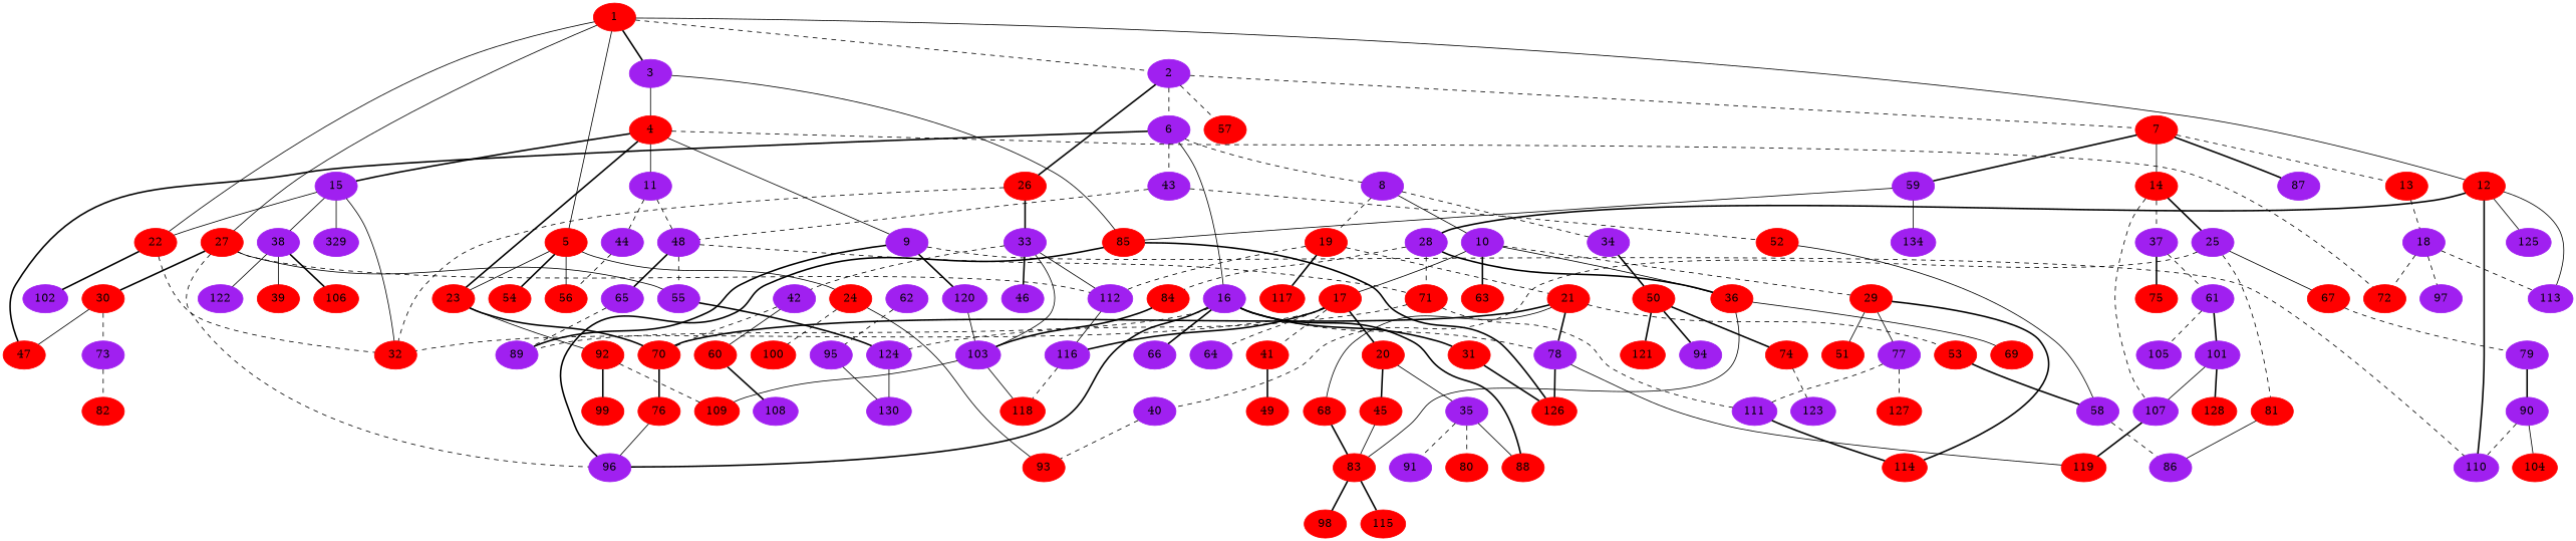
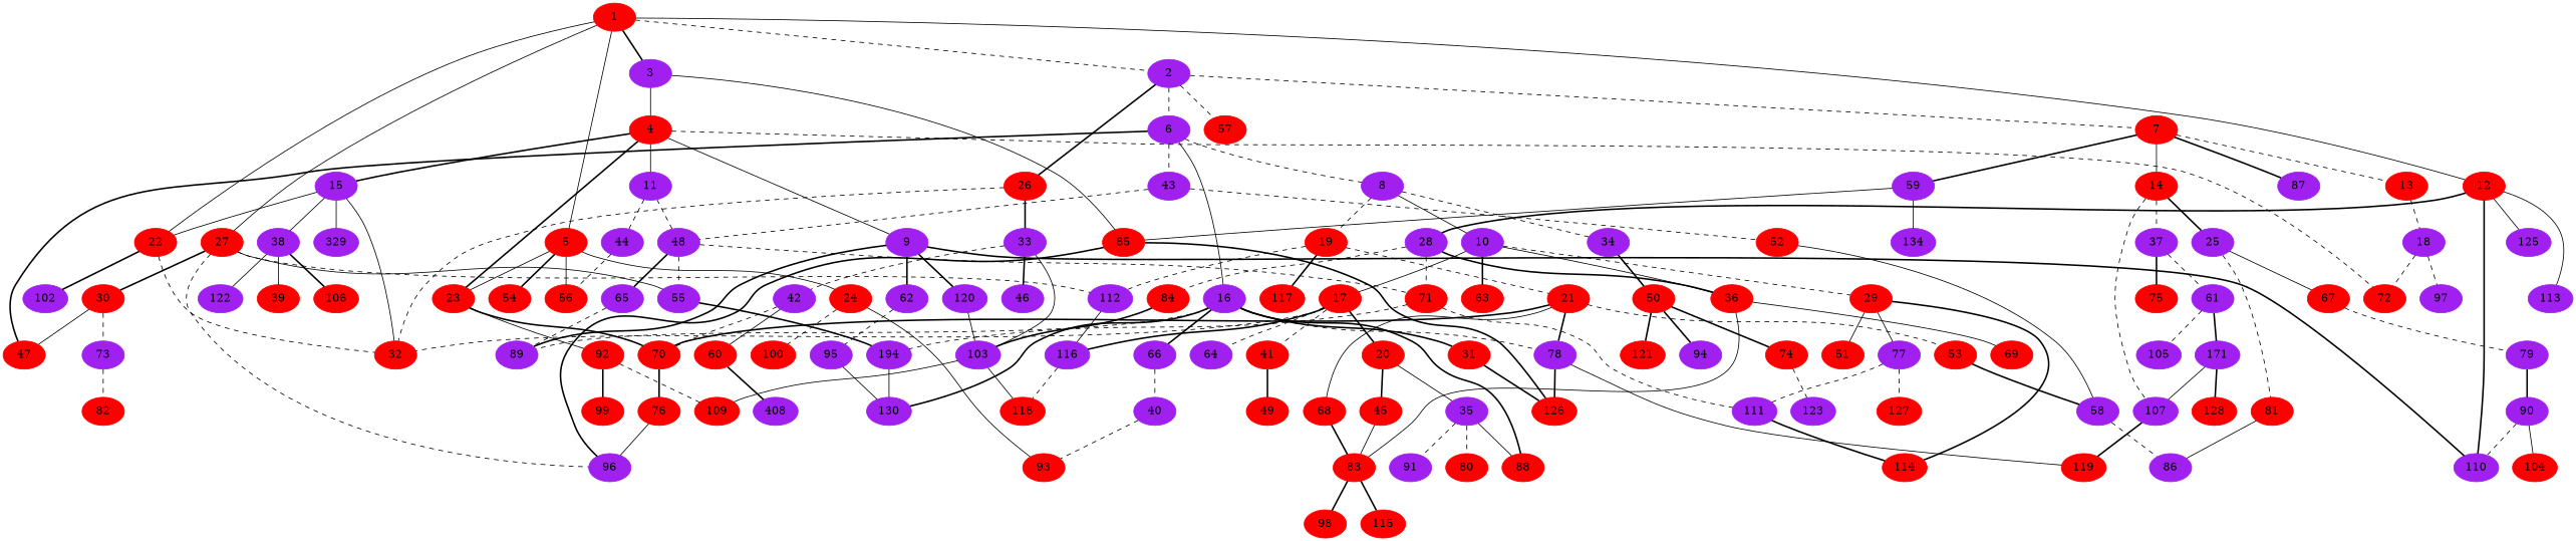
  graph {
    node [color=red style=filled]
    edge [style=dashed]
    2 [color=purple]
    1
    3 [color=purple]
    5
    12
    22
    27
    6 [color=purple]
    7
    26
    57
    4
    85
    23
    24
    54
    56
    110 [color=purple]
    28 [color=purple]
    113 [color=purple]
    125 [color=purple]
    32
    102 [color=purple]
    112 [color=purple]
    30
    55 [color=purple]
    96 [color=purple]
    8 [color=purple]
    16 [color=purple]
    43 [color=purple]
    47
    13
    14
    59 [color=purple]
    87 [color=purple]
    33 [color=purple]
    9 [color=purple]
    11 [color=purple]
    15 [color=purple]
    72
    126
    62 [color=purple]
    89 [color=purple]
    120 [color=purple]
    44 [color=purple]
    48 [color=purple]
    38 [color=purple]
    n48 [color=purple label=329]
    70
    92
    93
    100
    10 [color=purple]
    19
    34 [color=purple]
    31
    66 [color=purple]
    78 [color=purple]
    88
    130 [color=purple]
    52
    18 [color=purple]
    25 [color=purple]
    37 [color=purple]
    107 [color=purple]
    n66 [color=purple label=134]
    17
    29
    36
    63
    21
    117
    50
    95 [color=purple]
    103 [color=purple]
    20
    41
    64 [color=purple]
    116 [color=purple]
    51
    77 [color=purple]
    114
    69
    83
    71
    65 [color=purple]
    84
    97 [color=purple]
    40 [color=purple]
    67
    81
    61 [color=purple]
    75
    119
    39
    106
    122 [color=purple]
    35 [color=purple]
    45
    49
    118
    53
    68
    80
    91 [color=purple]
    58 [color=purple]
    76
    99
    109
    79 [color=purple]
    86 [color=purple]
    42 [color=purple]
    46 [color=purple]
    73 [color=purple]
-   124 [color=purple]
+   124 [color=purple label=194]
    111 [color=purple]
    127
    82
    60
    74
    94 [color=purple]
    121
    98
    115
-   101 [color=purple]
+   101 [color=purple label=171]
    105 [color=purple]
-   108 [color=purple]
+   108 [color=purple label=408]
    123 [color=purple]
    128
    90 [color=purple]
    104
    2 -- 6
    2 -- 7
    2 -- 26 [style=bold]
    2 -- 57
    1 -- 2
    1 -- 3 [style=bold]
    1 -- 5 [style=solid]
    1 -- 12 [style=solid]
    1 -- 22 [style=solid]
    1 -- 27 [style=solid]
    3 -- 4 [style=solid]
    3 -- 85 [style=solid]
    5 -- 23 [style=solid]
    5 -- 24 [style=solid]
    5 -- 54 [style=bold]
    5 -- 56 [style=solid]
    12 -- 110 [style=bold]
    12 -- 28 [style=bold]
    12 -- 113 [style=solid]
    12 -- 125 [style=solid]
    22 -- 32
    22 -- 102 [style=bold]
    27 -- 112
    27 -- 30 [style=bold]
    27 -- 55 [style=solid]
    27 -- 96
    6 -- 8
    6 -- 16 [style=solid]
    6 -- 43
    6 -- 47 [style=bold]
    7 -- 13
    7 -- 14 [style=solid]
    7 -- 59 [style=bold]
    7 -- 87 [style=bold]
    26 -- 32
    26 -- 33 [style=bold]
    4 -- 23 [style=bold]
    4 -- 9 [style=solid]
    4 -- 11 [style=solid]
    4 -- 15 [style=bold]
    4 -- 72
    85 -- 96 [style=bold]
    85 -- 126 [style=bold]
    23 -- 70 [style=bold]
    23 -- 92 [style=solid]
    24 -- 93 [style=solid]
    24 -- 100
    28 -- 36 [style=bold]
    28 -- 71
    28 -- 84
    112 -- 116 [style=solid]
    30 -- 47 [style=solid]
    30 -- 73
    55 -- 124 [style=bold]
    8 -- 10 [style=solid]
    8 -- 19
    8 -- 34
    16 -- 89
    16 -- 31 [style=bold]
    16 -- 66 [style=bold]
    16 -- 78
    16 -- 88 [style=bold]
-   16 -- 96 [style=bold]
+   16 -- 130 [style=bold]
    43 -- 48
    43 -- 52
    13 -- 18
    14 -- 25 [style=bold]
    14 -- 37
    14 -- 107
    59 -- 85 [style=solid]
    59 -- n66 [style=solid]
-   33 -- 112 [style=solid]
    33 -- 103 [style=solid]
    33 -- 42
    33 -- 46 [style=bold]
-   9 -- 110
+   9 -- 110 [style=bold]
+   9 -- 62 [style=bold]
    9 -- 89 [style=bold]
    9 -- 120 [style=bold]
    11 -- 44
    11 -- 48
    15 -- 22 [style=solid]
    15 -- 32 [style=solid]
    15 -- 38 [style=solid]
    15 -- n48 [style=solid]
    62 -- 95
    120 -- 103 [style=solid]
    44 -- 56
    48 -- 55
    48 -- 71
    48 -- 65 [style=bold]
    38 -- 39 [style=solid]
    38 -- 106 [style=bold]
    38 -- 122 [style=solid]
    70 -- 76 [style=bold]
    92 -- 99 [style=bold]
    92 -- 109
    10 -- 17 [style=solid]
    10 -- 29
    10 -- 36 [style=solid]
    10 -- 63 [style=bold]
    19 -- 112
    19 -- 21
    19 -- 117 [style=bold]
    34 -- 50 [style=bold]
    31 -- 126 [style=bold]
    78 -- 126 [style=bold]
    78 -- 119 [style=solid]
    52 -- 58 [style=solid]
-   18 -- 113
    18 -- 72
    18 -- 97
-   25 -- 40
+   66 -- 40
    25 -- 67 [style=solid]
    25 -- 81
    37 -- 61
    37 -- 75 [style=bold]
    107 -- 119 [style=bold]
    17 -- 32
    17 -- 20 [style=bold]
    17 -- 41
    17 -- 64
    17 -- 116 [style=bold]
    29 -- 51 [style=solid]
    29 -- 77 [style=solid]
    29 -- 114 [style=bold]
    36 -- 69 [style=solid]
    36 -- 83 [style=solid]
    21 -- 70 [style=bold]
    21 -- 78 [style=bold]
    21 -- 53
    21 -- 68 [style=solid]
    50 -- 74 [style=bold]
    50 -- 94 [style=bold]
    50 -- 121 [style=bold]
    95 -- 130 [style=solid]
    103 -- 118 [style=solid]
    103 -- 109 [style=solid]
    20 -- 35 [style=solid]
    20 -- 45 [style=bold]
    41 -- 49 [style=bold]
    116 -- 118
    77 -- 111
    77 -- 127
    83 -- 98 [style=bold]
    83 -- 115 [style=bold]
    71 -- 124
    71 -- 111
    65 -- 89
    84 -- 103 [style=bold]
    40 -- 93
    67 -- 79
    81 -- 86 [style=solid]
    61 -- 101 [style=bold]
    61 -- 105
    35 -- 88 [style=solid]
    35 -- 80
    35 -- 91
    45 -- 83 [style=solid]
    53 -- 58 [style=bold]
    68 -- 83 [style=bold]
    58 -- 86
    76 -- 96 [style=solid]
    79 -- 90 [style=bold]
    42 -- 70
    42 -- 60 [style=solid]
    73 -- 82
    124 -- 130 [style=solid]
    111 -- 114 [style=bold]
    60 -- 108 [style=bold]
    74 -- 123
    101 -- 107 [style=solid]
    101 -- 128 [style=bold]
    90 -- 110
    90 -- 104 [style=solid]
  }
